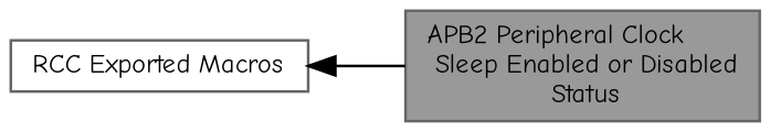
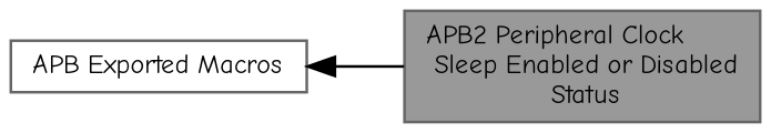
  digraph {
    rankdir=LR
    fontname="Comic Neue"
    node [fontname="Comic Neue" fontsize=10 shape=box style=filled]
    n1 [color=gray40 fillcolor=grey60 fontcolor=black height=0.2 label="APB2 Peripheral Clock\l Sleep Enabled or Disabled\l Status" width=0.4]
-   n2 [color=grey40 fillcolor=white height=0.2 label="RCC Exported Macros" width=0.4]
+   n2 [color=grey40 fillcolor=white height=0.2 label="APB Exported Macros" width=0.4]
    n2 -> n1 [dir=back fontname="Comic Neue" fontsize=10 labelfontname=Helvetica labelfontsize=10 shape=plaintext style=solid]
  }
